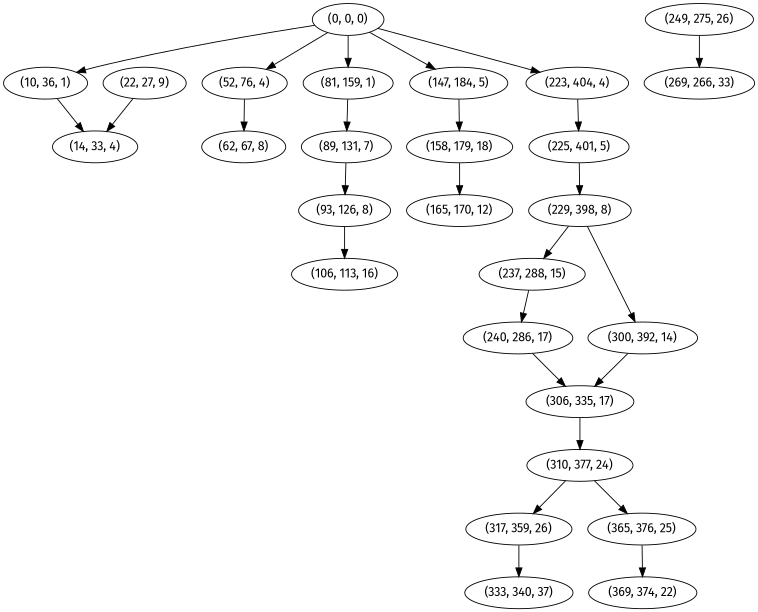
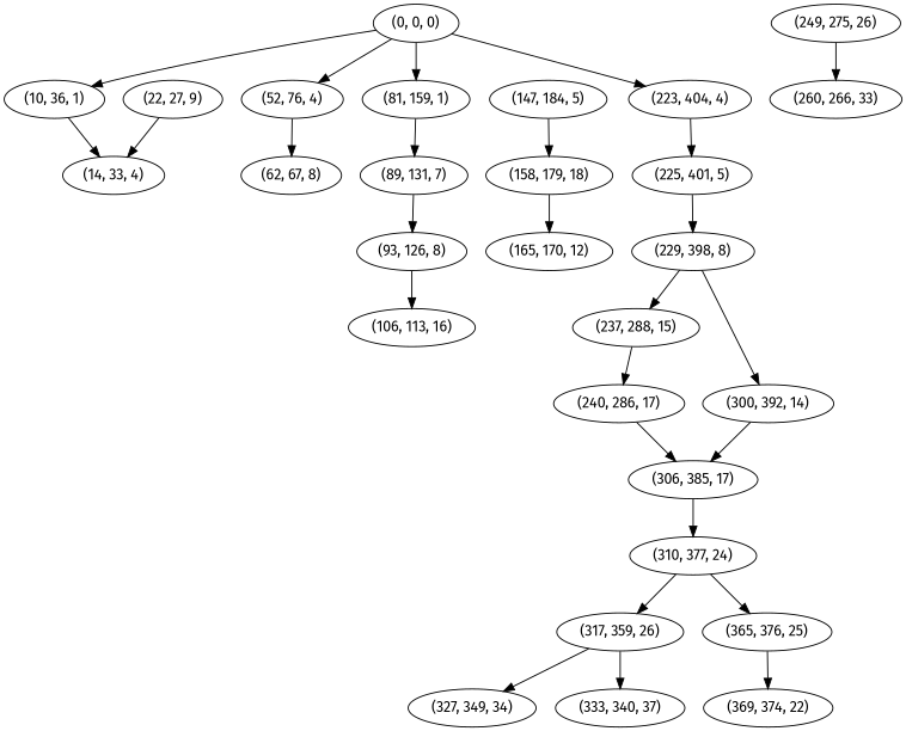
  digraph {
    fontname="Fira Sans"
    node [fontname="Fira Sans"]
    edge [fontname="Fira Sans"]
    "(0, 0, 0)"
    "(10, 36, 1)"
    "(52, 76, 4)"
    n4 [label="(81, 159, 1)"]
    "(147, 184, 5)"
    "(223, 404, 4)"
    "(14, 33, 4)"
    "(62, 67, 8)"
    "(89, 131, 7)"
    n10 [label="(158, 179, 18)"]
    "(225, 401, 5)"
    "(22, 27, 9)"
    "(93, 126, 8)"
    "(106, 113, 16)"
    "(165, 170, 12)"
    "(229, 398, 8)"
    "(237, 288, 15)"
    n18 [label="(300, 392, 14)"]
    "(240, 286, 17)"
-   "(306, 385, 17)" [label="(306, 335, 17)"]
+   "(306, 385, 17)"
    "(249, 275, 26)"
-   "(260, 266, 33)" [label="(269, 266, 33)"]
+   "(260, 266, 33)"
    n23 [label="(310, 377, 24)"]
    "(317, 359, 26)"
    "(365, 376, 25)"
+   "(327, 349, 34)"
    "(333, 340, 37)"
    n28 [label="(369, 374, 22)"]
    "(0, 0, 0)" -> "(10, 36, 1)"
    "(0, 0, 0)" -> "(52, 76, 4)"
    "(0, 0, 0)" -> n4
-   "(0, 0, 0)" -> "(147, 184, 5)"
    "(0, 0, 0)" -> "(223, 404, 4)"
    "(10, 36, 1)" -> "(14, 33, 4)"
    "(52, 76, 4)" -> "(62, 67, 8)"
    n4 -> "(89, 131, 7)"
    "(147, 184, 5)" -> n10
    "(223, 404, 4)" -> "(225, 401, 5)"
    "(89, 131, 7)" -> "(93, 126, 8)"
    n10 -> "(165, 170, 12)"
    "(225, 401, 5)" -> "(229, 398, 8)"
    "(22, 27, 9)" -> "(14, 33, 4)"
    "(93, 126, 8)" -> "(106, 113, 16)"
    "(229, 398, 8)" -> "(237, 288, 15)"
    "(229, 398, 8)" -> n18
    "(237, 288, 15)" -> "(240, 286, 17)"
    n18 -> "(306, 385, 17)"
    "(240, 286, 17)" -> "(306, 385, 17)"
    "(306, 385, 17)" -> n23
    "(249, 275, 26)" -> "(260, 266, 33)"
    n23 -> "(317, 359, 26)"
    n23 -> "(365, 376, 25)"
+   "(317, 359, 26)" -> "(327, 349, 34)"
    "(317, 359, 26)" -> "(333, 340, 37)"
    "(365, 376, 25)" -> n28
  }
